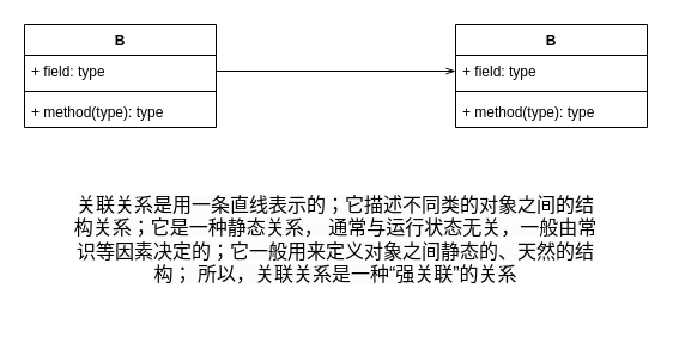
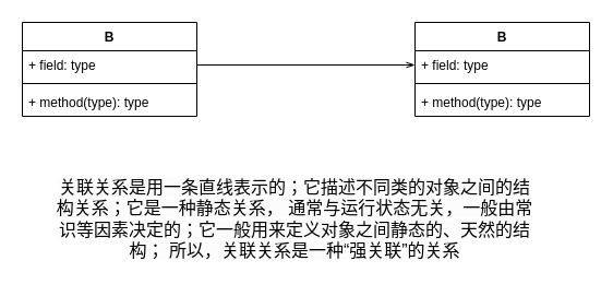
  <mxCell id="0" />
  <mxCell id="1" parent="0" />
  <mxCell id="2" value="B" style="swimlane;fontStyle=1;align=center;verticalAlign=top;childLayout=stackLayout;horizontal=1;startSize=26;horizontalStack=0;resizeParent=1;resizeParentMax=0;resizeLast=0;collapsible=1;marginBottom=0;" vertex="1" parent="1"><mxGeometry x="380" y="20" width="160" height="86" as="geometry" /></mxCell>
  <mxCell id="3" value="+ field: type" style="text;strokeColor=none;fillColor=none;align=left;verticalAlign=top;spacingLeft=4;spacingRight=4;overflow=hidden;rotatable=0;points=[[0,0.5],[1,0.5]];portConstraint=eastwest;" vertex="1" parent="2"><mxGeometry y="26" width="160" height="26" as="geometry" /></mxCell>
  <mxCell id="4" value="" style="line;strokeWidth=1;fillColor=none;align=left;verticalAlign=middle;spacingTop=-1;spacingLeft=3;spacingRight=3;rotatable=0;labelPosition=right;points=[];portConstraint=eastwest;" vertex="1" parent="2"><mxGeometry y="52" width="160" height="8" as="geometry" /></mxCell>
  <mxCell id="5" value="+ method(type): type" style="text;strokeColor=none;fillColor=none;align=left;verticalAlign=top;spacingLeft=4;spacingRight=4;overflow=hidden;rotatable=0;points=[[0,0.5],[1,0.5]];portConstraint=eastwest;" vertex="1" parent="2"><mxGeometry y="60" width="160" height="26" as="geometry" /></mxCell>
  <mxCell id="6" value="B" style="swimlane;fontStyle=1;align=center;verticalAlign=top;childLayout=stackLayout;horizontal=1;startSize=26;horizontalStack=0;resizeParent=1;resizeParentMax=0;resizeLast=0;collapsible=1;marginBottom=0;" vertex="1" parent="1"><mxGeometry y="20" width="160" height="86" as="geometry" x="20" /></mxCell>
  <mxCell id="7" value="+ field: type" style="text;strokeColor=none;fillColor=none;align=left;verticalAlign=top;spacingLeft=4;spacingRight=4;overflow=hidden;rotatable=0;points=[[0,0.5],[1,0.5]];portConstraint=eastwest;" vertex="1" parent="6"><mxGeometry y="26" width="160" height="26" as="geometry" /></mxCell>
  <mxCell id="8" value="" style="line;strokeWidth=1;fillColor=none;align=left;verticalAlign=middle;spacingTop=-1;spacingLeft=3;spacingRight=3;rotatable=0;labelPosition=right;points=[];portConstraint=eastwest;" vertex="1" parent="6"><mxGeometry y="52" width="160" height="8" as="geometry" /></mxCell>
  <mxCell id="9" value="+ method(type): type" style="text;strokeColor=none;fillColor=none;align=left;verticalAlign=top;spacingLeft=4;spacingRight=4;overflow=hidden;rotatable=0;points=[[0,0.5],[1,0.5]];portConstraint=eastwest;" vertex="1" parent="6"><mxGeometry y="60" width="160" height="26" as="geometry" /></mxCell>
  <mxCell id="10" style="edgeStyle=orthogonalEdgeStyle;rounded=0;orthogonalLoop=1;jettySize=auto;html=1;exitX=1;exitY=0.5;exitDx=0;exitDy=0;entryX=0;entryY=0.5;entryDx=0;entryDy=0;endArrow=openThin;endFill=0;" edge="1" parent="1" source="7" target="3"><mxGeometry relative="1" as="geometry" /></mxCell>
- <mxCell id="11" value="&lt;span style=&quot;font-family: &amp;#34;lato&amp;#34; , , &amp;#34;helvetica neue&amp;#34; , &amp;#34;arial&amp;#34; , sans-serif ; font-size: 16px ; background-color: rgb(252 , 252 , 252)&quot;&gt;关联关系是用一条直线表示的；它描述不同类的对象之间的结构关系；它是一种静态关系， 通常与运行状态无关，一般由常识等因素决定的；它一般用来定义对象之间静态的、天然的结构； 所以，关联关系是一种“强关联”的关系&lt;/span&gt;" style="text;html=1;strokeColor=none;fillColor=none;align=center;verticalAlign=middle;whiteSpace=wrap;rounded=0;" vertex="1" parent="1"><mxGeometry x="60" y="140" width="440" height="120" as="geometry" /></mxCell>
+ <mxCell id="11" value="&lt;span style=&quot;font-family: &amp;#34;lato&amp;#34; , , &amp;#34;helvetica neue&amp;#34; , &amp;#34;arial&amp;#34; , sans-serif ; font-size: 16px ; background-color: rgb(252 , 252 , 252)&quot;&gt;关联关系是用一条直线表示的；它描述不同类的对象之间的结构关系；它是一种静态关系， 通常与运行状态无关，一般由常识等因素决定的；它一般用来定义对象之间静态的、天然的结构； 所以，关联关系是一种“强关联”的关系&lt;/span&gt;" style="text;html=1;strokeColor=none;fillColor=none;align=center;verticalAlign=middle;whiteSpace=wrap;rounded=0;" vertex="1" parent="1"><mxGeometry x="50" y="140" width="440" height="120" as="geometry" /></mxCell>
